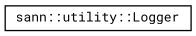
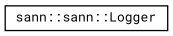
  digraph {
    rankdir=LR
    fontname="Roboto Mono"
-   n1 [color=black fillcolor=white fontname="Roboto Mono" fontsize=10 height=0.2 label="sann::utility::Logger" shape=record style=filled width=0.4]
+   n1 [color=black fillcolor=white fontname="Roboto Mono" fontsize=10 height=0.2 label="sann::sann::Logger" shape=record style=filled width=0.4]
  }
